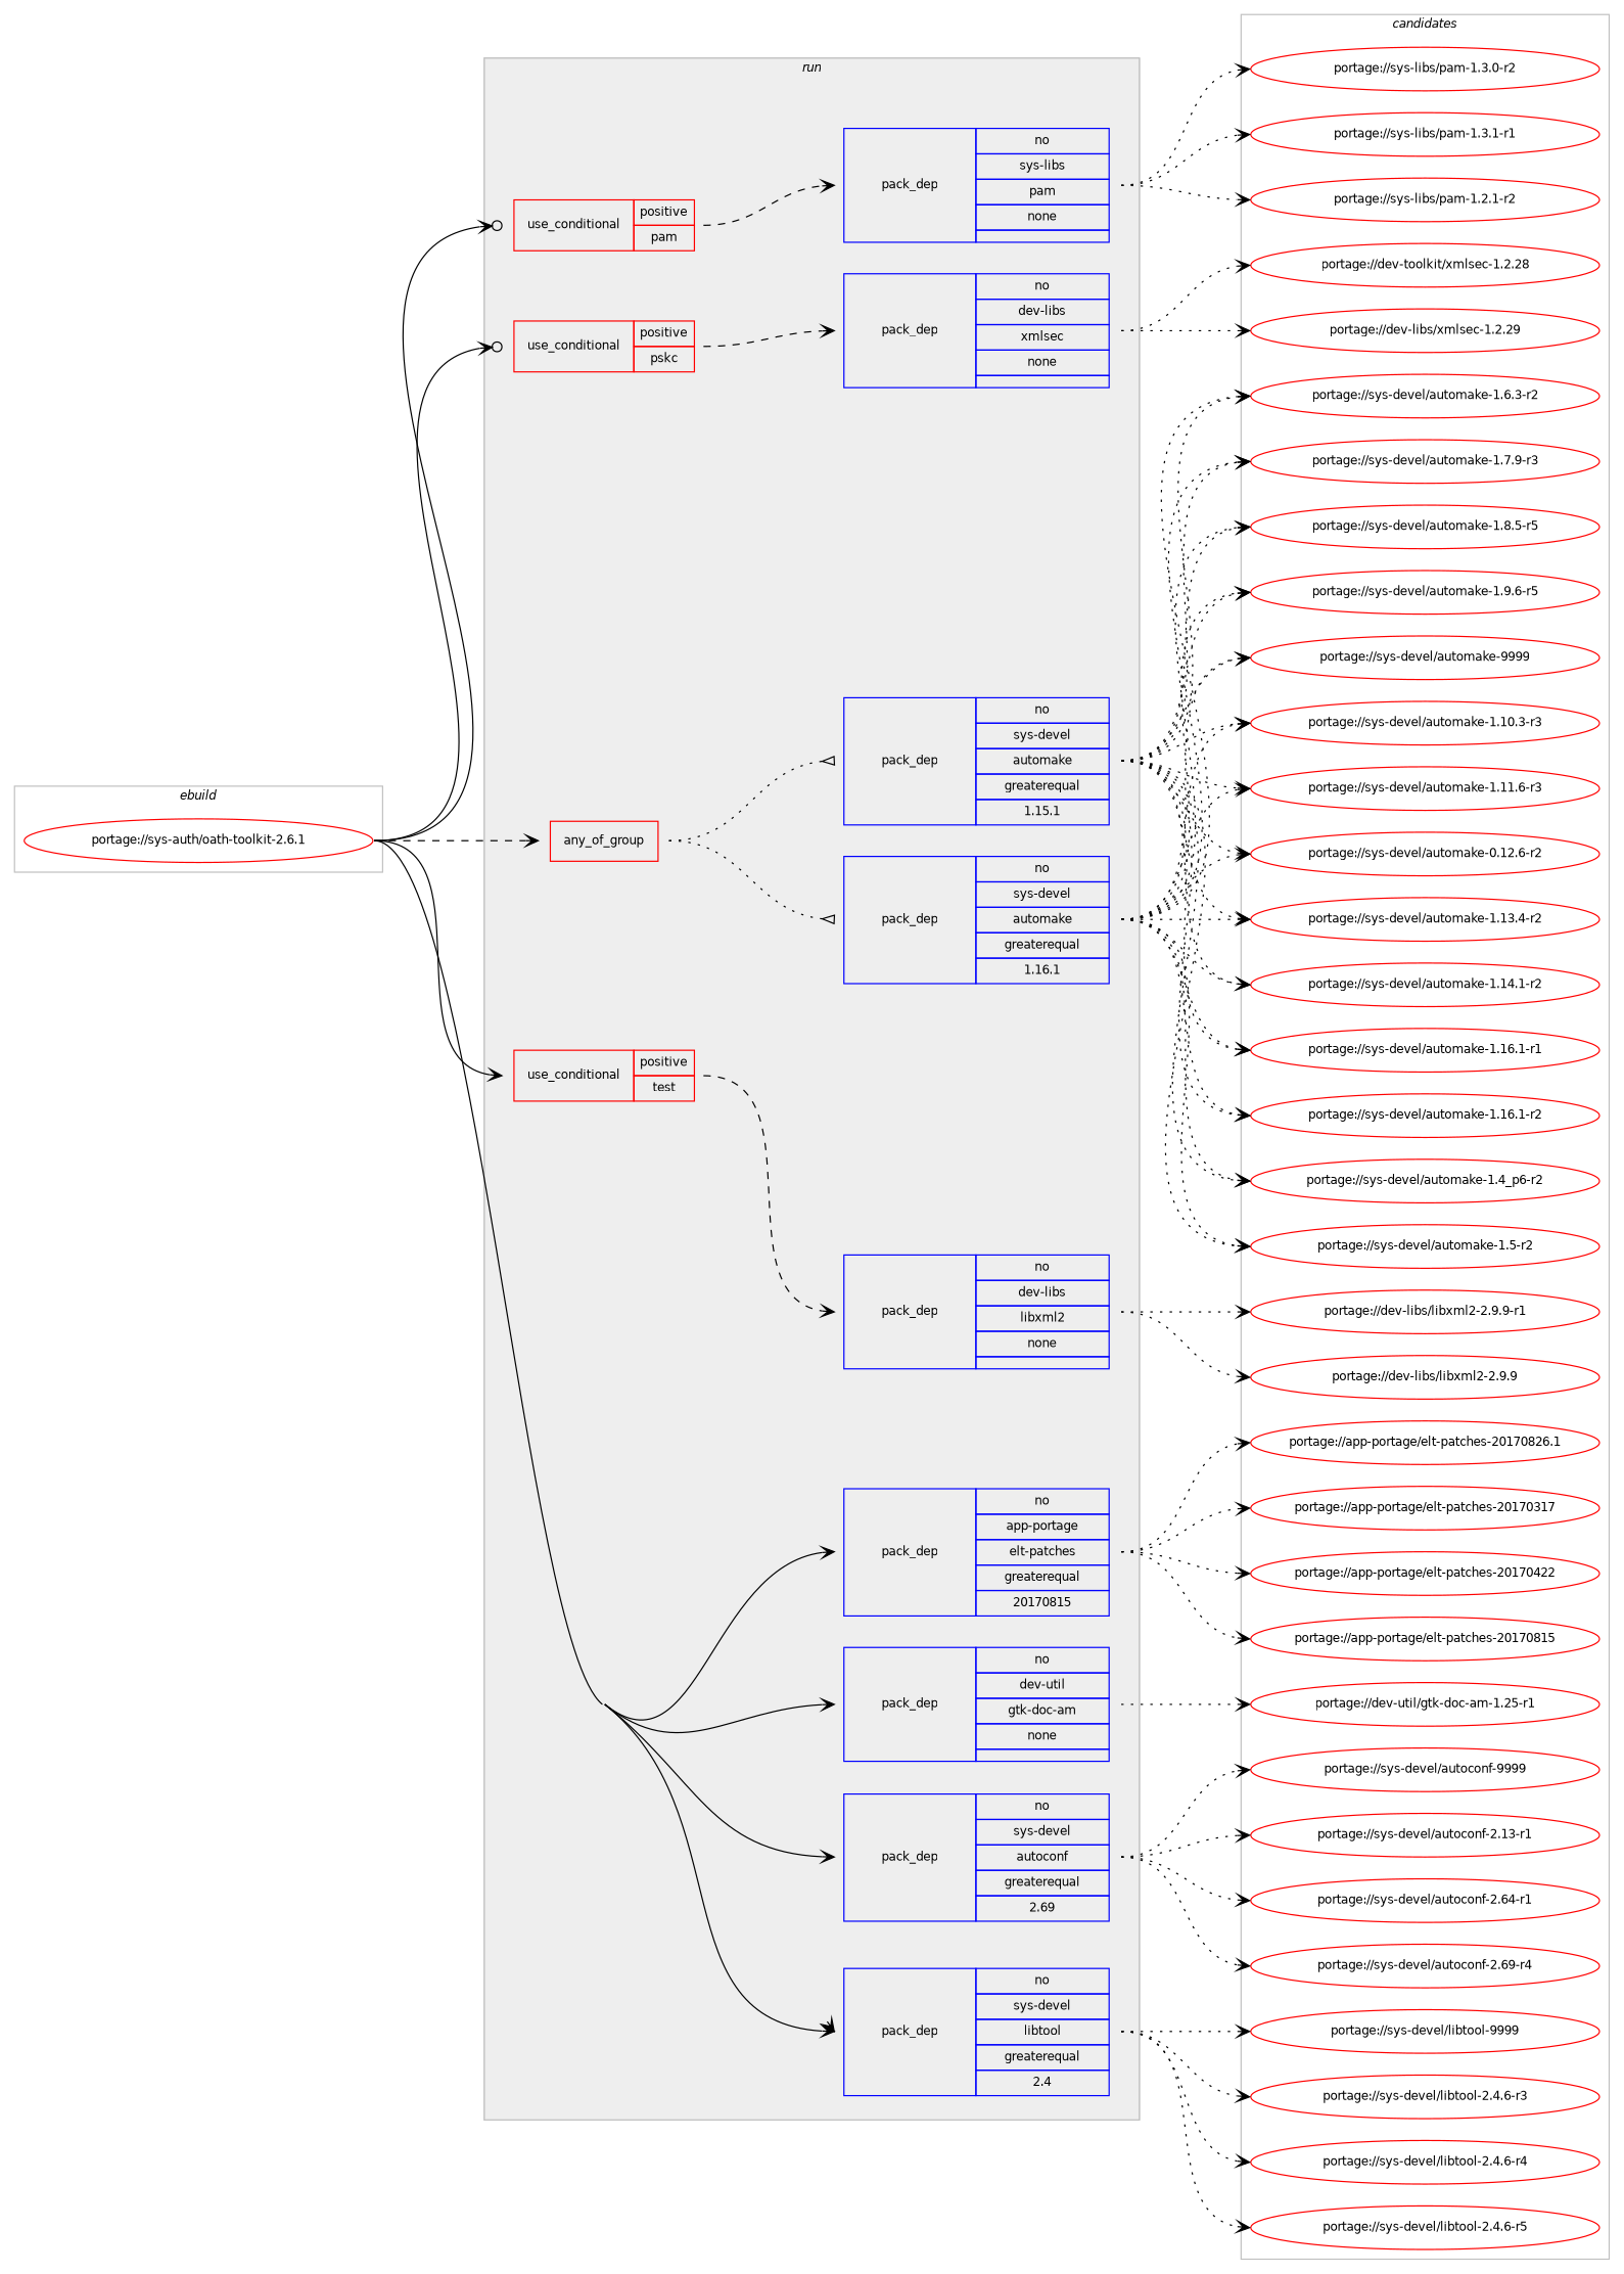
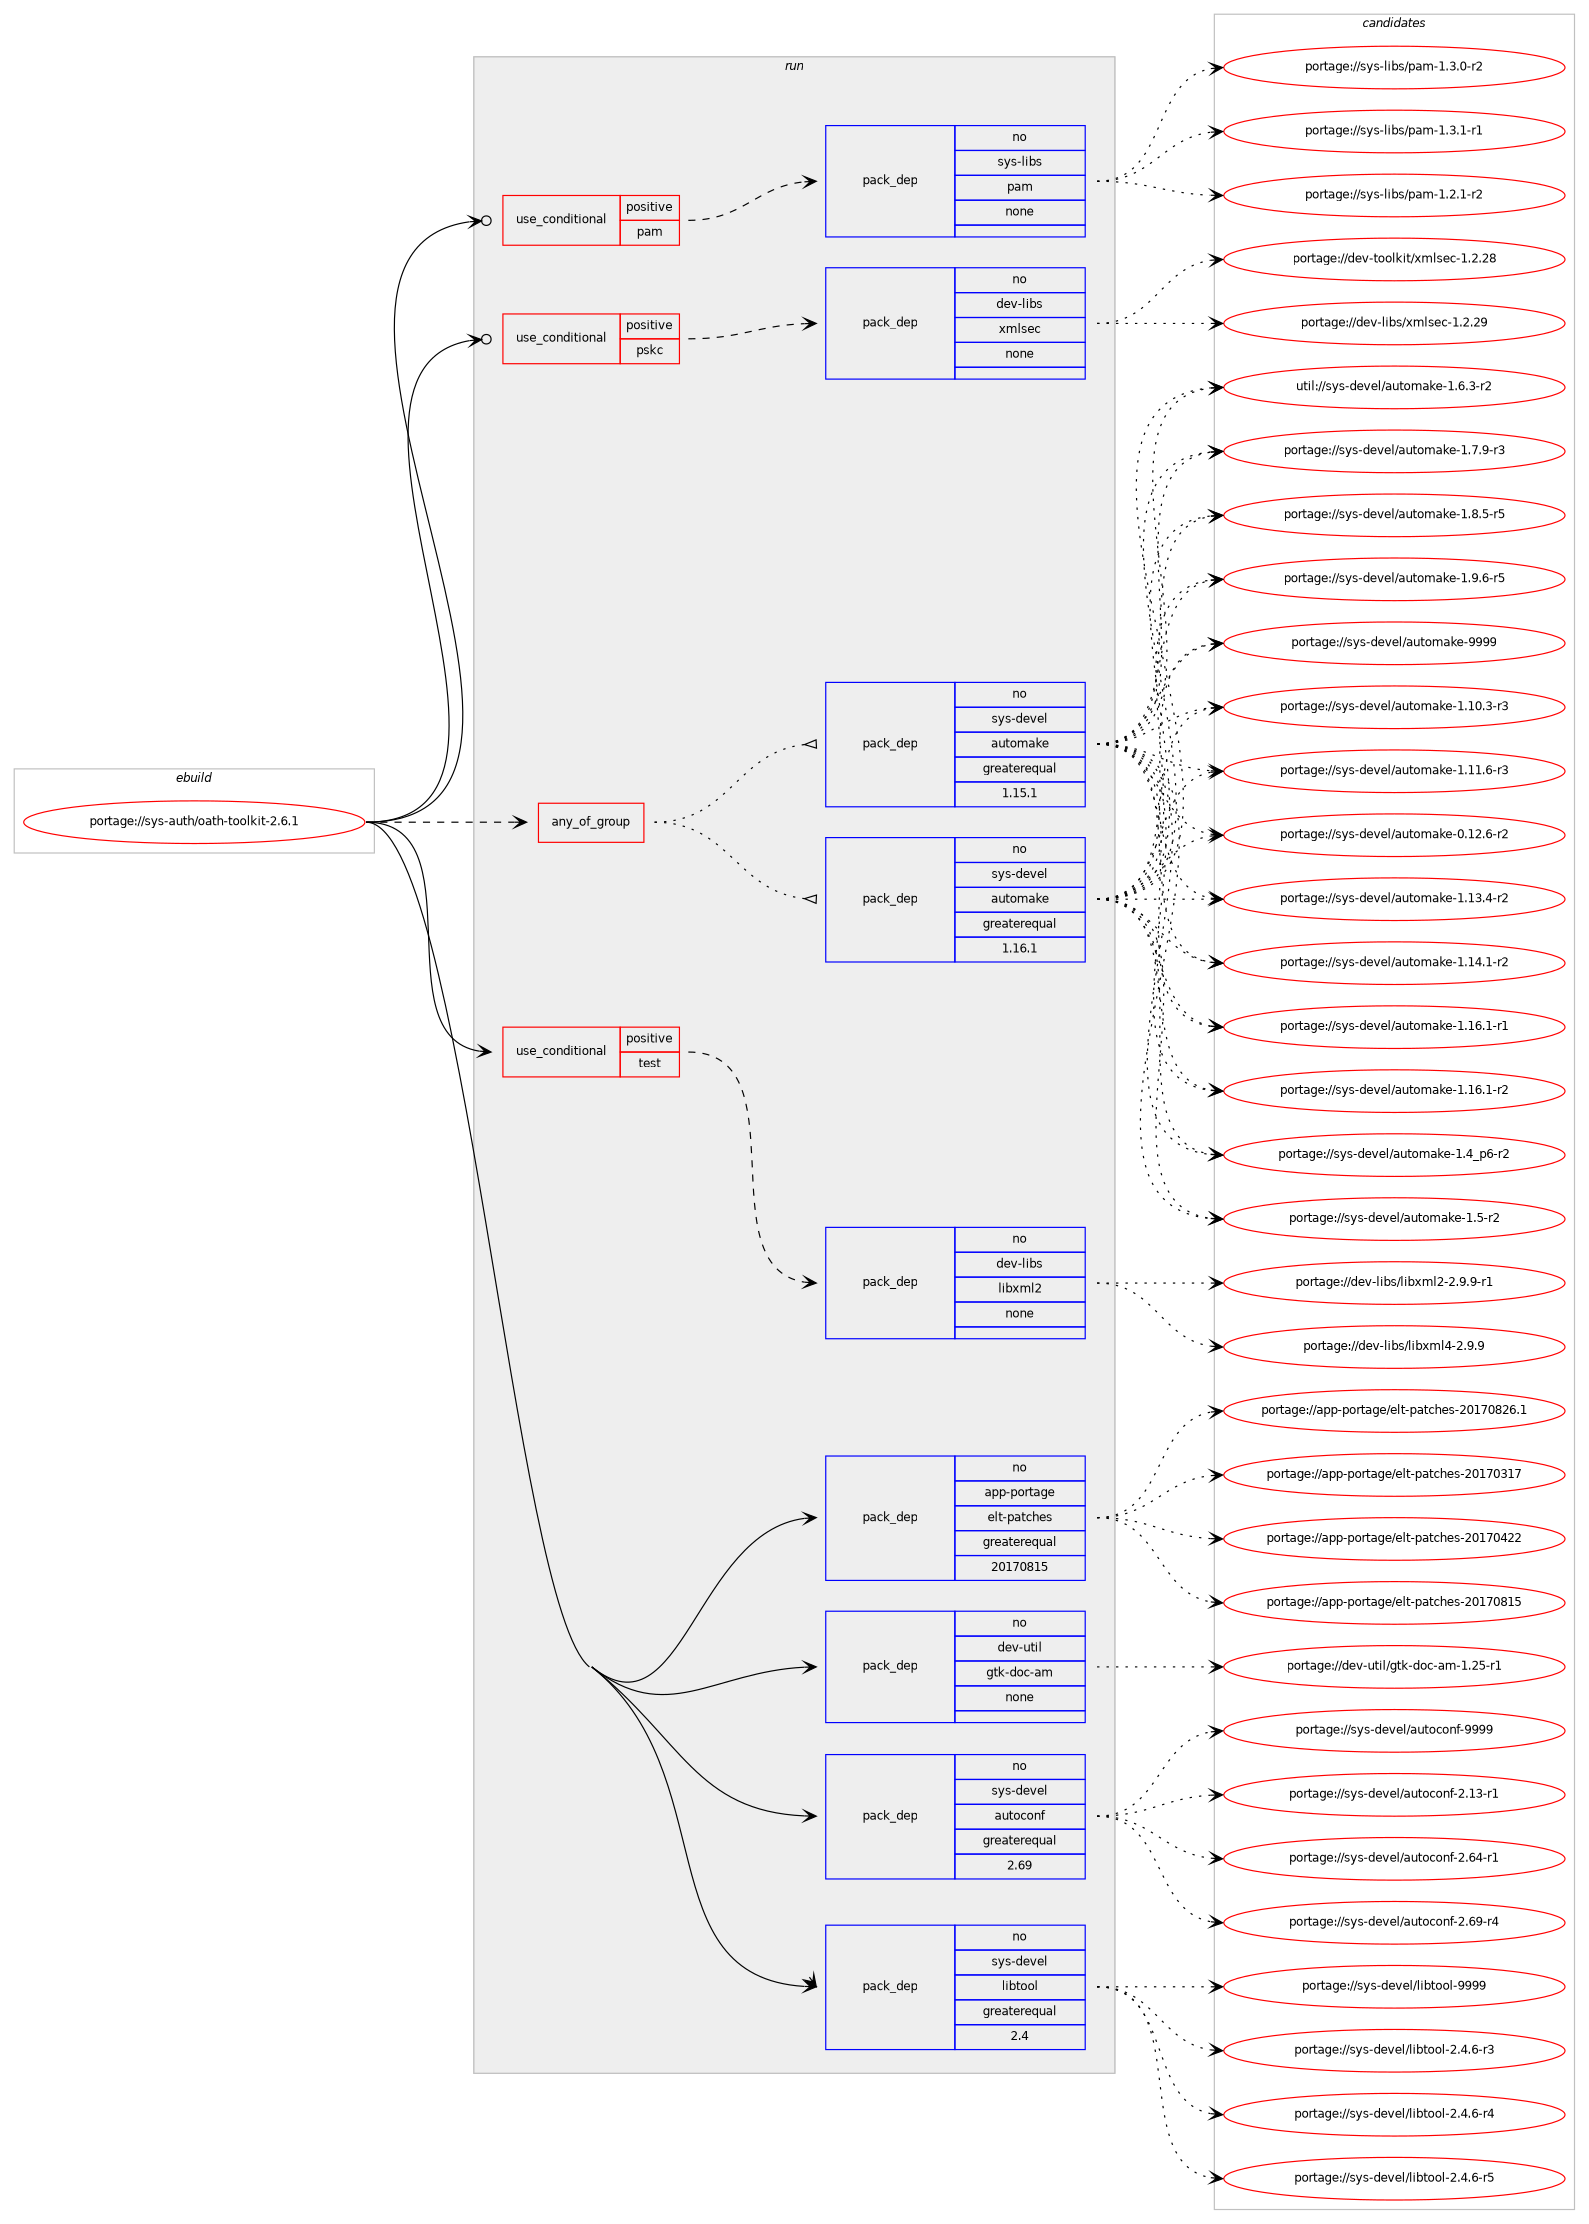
  digraph {
    compound=true
    concentrate=true
    fontname=Helvetica
    fontsize=10
    newrank=true
    rankdir=LR
    ranksep=1.5
    node [color=red fontname=Helvetica fontsize=10]
    edge [arrowhead=vee headport=w style=dotted tailport=e weight=100]
    n1 [label="portage://sys-auth/oath-toolkit-2.6.1" width=4]
    n2 [color=blue label=<<TABLE BORDER="0" CELLBORDER="1" CELLSPACING="0" CELLPADDING="4" WIDTH="220"><TR><TD ROWSPAN="6" CELLPADDING="30">pack_dep</TD></TR><TR><TD WIDTH="110">no</TD></TR><TR><TD>sys-devel</TD></TR><TR><TD>automake</TD></TR><TR><TD>greaterequal</TD></TR><TR><TD>1.16.1</TD></TR></TABLE>> shape=none]
    n3 [color=blue label=<<TABLE BORDER="0" CELLBORDER="1" CELLSPACING="0" CELLPADDING="4" WIDTH="220"><TR><TD ROWSPAN="6" CELLPADDING="30">pack_dep</TD></TR><TR><TD WIDTH="110">no</TD></TR><TR><TD>sys-devel</TD></TR><TR><TD>automake</TD></TR><TR><TD>greaterequal</TD></TR><TR><TD>1.15.1</TD></TR></TABLE>> shape=none]
    n4 [label=<<TABLE BORDER="0" CELLBORDER="1" CELLSPACING="0" CELLPADDING="4"><TR><TD CELLPADDING="10">any_of_group</TD></TR></TABLE>> shape=none]
    n5 [color=blue label=<<TABLE BORDER="0" CELLBORDER="1" CELLSPACING="0" CELLPADDING="4" WIDTH="220"><TR><TD ROWSPAN="6" CELLPADDING="30">pack_dep</TD></TR><TR><TD WIDTH="110">no</TD></TR><TR><TD>dev-libs</TD></TR><TR><TD>libxml2</TD></TR><TR><TD>none</TD></TR><TR><TD></TD></TR></TABLE>> shape=none]
    n6 [label=<<TABLE BORDER="0" CELLBORDER="1" CELLSPACING="0" CELLPADDING="4"><TR><TD ROWSPAN="3" CELLPADDING="10">use_conditional</TD></TR><TR><TD>positive</TD></TR><TR><TD>test</TD></TR></TABLE>> shape=none]
    n7 [color=blue label=<<TABLE BORDER="0" CELLBORDER="1" CELLSPACING="0" CELLPADDING="4" WIDTH="220"><TR><TD ROWSPAN="6" CELLPADDING="30">pack_dep</TD></TR><TR><TD WIDTH="110">no</TD></TR><TR><TD>app-portage</TD></TR><TR><TD>elt-patches</TD></TR><TR><TD>greaterequal</TD></TR><TR><TD>20170815</TD></TR></TABLE>> shape=none]
    n8 [color=blue label=<<TABLE BORDER="0" CELLBORDER="1" CELLSPACING="0" CELLPADDING="4" WIDTH="220"><TR><TD ROWSPAN="6" CELLPADDING="30">pack_dep</TD></TR><TR><TD WIDTH="110">no</TD></TR><TR><TD>dev-util</TD></TR><TR><TD>gtk-doc-am</TD></TR><TR><TD>none</TD></TR><TR><TD></TD></TR></TABLE>> shape=none]
    n9 [color=blue label=<<TABLE BORDER="0" CELLBORDER="1" CELLSPACING="0" CELLPADDING="4" WIDTH="220"><TR><TD ROWSPAN="6" CELLPADDING="30">pack_dep</TD></TR><TR><TD WIDTH="110">no</TD></TR><TR><TD>sys-devel</TD></TR><TR><TD>autoconf</TD></TR><TR><TD>greaterequal</TD></TR><TR><TD>2.69</TD></TR></TABLE>> shape=none]
    n10 [color=blue label=<<TABLE BORDER="0" CELLBORDER="1" CELLSPACING="0" CELLPADDING="4" WIDTH="220"><TR><TD ROWSPAN="6" CELLPADDING="30">pack_dep</TD></TR><TR><TD WIDTH="110">no</TD></TR><TR><TD>sys-devel</TD></TR><TR><TD>libtool</TD></TR><TR><TD>greaterequal</TD></TR><TR><TD>2.4</TD></TR></TABLE>> shape=none]
    n11 [color=blue label=<<TABLE BORDER="0" CELLBORDER="1" CELLSPACING="0" CELLPADDING="4" WIDTH="220"><TR><TD ROWSPAN="6" CELLPADDING="30">pack_dep</TD></TR><TR><TD WIDTH="110">no</TD></TR><TR><TD>sys-libs</TD></TR><TR><TD>pam</TD></TR><TR><TD>none</TD></TR><TR><TD></TD></TR></TABLE>> shape=none]
    n12 [label=<<TABLE BORDER="0" CELLBORDER="1" CELLSPACING="0" CELLPADDING="4"><TR><TD ROWSPAN="3" CELLPADDING="10">use_conditional</TD></TR><TR><TD>positive</TD></TR><TR><TD>pam</TD></TR></TABLE>> shape=none]
    n13 [color=blue label=<<TABLE BORDER="0" CELLBORDER="1" CELLSPACING="0" CELLPADDING="4" WIDTH="220"><TR><TD ROWSPAN="6" CELLPADDING="30">pack_dep</TD></TR><TR><TD WIDTH="110">no</TD></TR><TR><TD>dev-libs</TD></TR><TR><TD>xmlsec</TD></TR><TR><TD>none</TD></TR><TR><TD></TD></TR></TABLE>> shape=none]
    n14 [label=<<TABLE BORDER="0" CELLBORDER="1" CELLSPACING="0" CELLPADDING="4"><TR><TD ROWSPAN="3" CELLPADDING="10">use_conditional</TD></TR><TR><TD>positive</TD></TR><TR><TD>pskc</TD></TR></TABLE>> shape=none]
    n15 [label="portage://sys-devel/automake-1.10.3-r3" width=4]
    n16 [label="portage://sys-devel/automake-1.11.6-r3" width=4]
    n17 [label="portage://sys-devel/automake-0.12.6-r2" width=4]
    n18 [label="portage://sys-devel/automake-1.13.4-r2" width=4]
    n19 [label="portage://sys-devel/automake-1.14.1-r2" width=4]
    n20 [label="portage://sys-devel/automake-1.16.1-r1" width=4]
    n21 [label="portage://sys-devel/automake-1.16.1-r2" width=4]
    n22 [label="portage://sys-devel/automake-1.4_p6-r2" width=4]
    n23 [label="portage://sys-devel/automake-1.5-r2" width=4]
-   n24 [label="portage://sys-devel/automake-1.6.3-r2" width=4]
+   n24 [label="util://sys-devel/automake-1.6.3-r2" width=4]
    n25 [label="portage://sys-devel/automake-1.7.9-r3" width=4]
    n26 [label="portage://sys-devel/automake-1.8.5-r5" width=4]
    n27 [label="portage://sys-devel/automake-1.9.6-r5" width=4]
    n28 [label="portage://sys-devel/automake-9999" width=4]
-   n29 [label="portage://dev-libs/libxml2-2.9.9" width=4]
+   n29 [label="portage://dev-libs/libxml4-2.9.9" width=4]
    n30 [label="portage://dev-libs/libxml2-2.9.9-r1" width=4]
    n31 [label="portage://app-portage/elt-patches-20170317" width=4]
    n32 [label="portage://app-portage/elt-patches-20170422" width=4]
    n33 [label="portage://app-portage/elt-patches-20170815" width=4]
    n34 [label="portage://app-portage/elt-patches-20170826.1" width=4]
    n35 [label="portage://dev-util/gtk-doc-am-1.25-r1" width=4]
    n36 [label="portage://sys-devel/autoconf-2.13-r1" width=4]
    n37 [label="portage://sys-devel/autoconf-2.64-r1" width=4]
    n38 [label="portage://sys-devel/autoconf-2.69-r4" width=4]
    n39 [label="portage://sys-devel/autoconf-9999" width=4]
    n40 [label="portage://sys-devel/libtool-2.4.6-r3" width=4]
    n41 [label="portage://sys-devel/libtool-2.4.6-r4" width=4]
    n42 [label="portage://sys-devel/libtool-2.4.6-r5" width=4]
    n43 [label="portage://sys-devel/libtool-9999" width=4]
    n44 [label="portage://sys-libs/pam-1.2.1-r2" width=4]
    n45 [label="portage://sys-libs/pam-1.3.0-r2" width=4]
    n46 [label="portage://sys-libs/pam-1.3.1-r1" width=4]
    n47 [label="portage://dev-toolkit/xmlsec-1.2.28" width=4]
    n48 [label="portage://dev-libs/xmlsec-1.2.29" width=4]
    subgraph cluster_1 {
      color=gray
      label=<<i>ebuild</i>>
      rank=same
      n1
    }
    subgraph cluster_2 {
      color=gray
      label=<<i>dependencies</i>>
      subgraph cluster_3 {
        color=gray
        fillcolor="#eeeeee"
        label=<<i>compile</i>>
        style=filled
        subgraph sub_4 {
          color=gray
          fillcolor="#eeeeee"
          label=<<i>compile</i>>
          style=filled
          n4
          subgraph sub_5 {
            color=gray
            fillcolor="#eeeeee"
            label=<<i>compile</i>>
            style=filled
            n2
          }
          subgraph sub_6 {
            color=gray
            fillcolor="#eeeeee"
            label=<<i>compile</i>>
            style=filled
            n3
          }
        }
        subgraph sub_7 {
          color=gray
          fillcolor="#eeeeee"
          label=<<i>compile</i>>
          style=filled
          n6
          subgraph sub_8 {
            color=gray
            fillcolor="#eeeeee"
            label=<<i>compile</i>>
            style=filled
            n5
          }
        }
        subgraph sub_9 {
          color=gray
          fillcolor="#eeeeee"
          label=<<i>compile</i>>
          style=filled
          n7
        }
        subgraph sub_10 {
          color=gray
          fillcolor="#eeeeee"
          label=<<i>compile</i>>
          style=filled
          n8
        }
        subgraph sub_11 {
          color=gray
          fillcolor="#eeeeee"
          label=<<i>compile</i>>
          style=filled
          n9
        }
        subgraph sub_12 {
          color=gray
          fillcolor="#eeeeee"
          label=<<i>compile</i>>
          style=filled
          n10
        }
      }
      subgraph cluster_13 {
        color=gray
        fillcolor="#eeeeee"
        label=<<i>compile and run</i>>
        style=filled
        subgraph sub_14 {
          color=gray
          fillcolor="#eeeeee"
          label=<<i>compile and run</i>>
          style=filled
          n12
          subgraph sub_15 {
            color=gray
            fillcolor="#eeeeee"
            label=<<i>compile and run</i>>
            style=filled
            n11
          }
        }
        subgraph sub_16 {
          color=gray
          fillcolor="#eeeeee"
          label=<<i>compile and run</i>>
          style=filled
          n14
          subgraph sub_17 {
            color=gray
            fillcolor="#eeeeee"
            label=<<i>compile and run</i>>
            style=filled
            n13
          }
        }
      }
      subgraph cluster_18 {
        color=gray
        fillcolor="#eeeeee"
        label=<<i>run</i>>
        style=filled
      }
    }
    subgraph cluster_19 {
      color=gray
      label=<<i>candidates</i>>
      rank=same
      subgraph sub_20 {
        color=black
        label=<<i>candidates</i>>
        nodesep=1
        rank=same
        n15
        n16
        n17
        n18
        n19
        n20
        n21
        n22
        n23
        n24
        n25
        n26
        n27
        n28
      }
      subgraph sub_21 {
        color=black
        label=<<i>candidates</i>>
        nodesep=1
        rank=same
        n15
        n16
        n17
        n18
        n19
        n20
        n21
        n22
        n23
        n24
        n25
        n26
        n27
        n28
      }
      subgraph sub_22 {
        color=black
        label=<<i>candidates</i>>
        nodesep=1
        rank=same
        n29
        n30
      }
      subgraph sub_23 {
        color=black
        label=<<i>candidates</i>>
        nodesep=1
        rank=same
        n31
        n32
        n33
        n34
      }
      subgraph sub_24 {
        color=black
        label=<<i>candidates</i>>
        nodesep=1
        rank=same
        n35
      }
      subgraph sub_25 {
        color=black
        label=<<i>candidates</i>>
        nodesep=1
        rank=same
        n36
        n37
        n38
        n39
      }
      subgraph sub_26 {
        color=black
        label=<<i>candidates</i>>
        nodesep=1
        rank=same
        n40
        n41
        n42
        n43
      }
      subgraph sub_27 {
        color=black
        label=<<i>candidates</i>>
        nodesep=1
        rank=same
        n44
        n45
        n46
      }
      subgraph sub_28 {
        color=black
        label=<<i>candidates</i>>
        nodesep=1
        rank=same
        n47
        n48
      }
    }
    n1 -> n4 [style=dashed weight=20]
    n1 -> n6 [style=solid weight=20]
    n1 -> n7 [style=solid weight=20]
    n1 -> n8 [style=solid weight=20]
    n1 -> n9 [style=solid weight=20]
    n1 -> n10 [style=solid weight=20]
    n1 -> n12 [arrowhead=odotvee style=solid weight=20]
    n1 -> n14 [arrowhead=odotvee style=solid weight=20]
    n2 -> n15
    n2 -> n16
    n2 -> n17
    n2 -> n18
    n2 -> n19
    n2 -> n20
    n2 -> n21
    n2 -> n22
    n2 -> n23
    n2 -> n24
    n2 -> n25
    n2 -> n26
    n2 -> n27
    n2 -> n28
    n3 -> n15
    n3 -> n16
    n3 -> n17
    n3 -> n18
    n3 -> n19
    n3 -> n20
    n3 -> n21
    n3 -> n22
    n3 -> n23
    n3 -> n24
    n3 -> n25
    n3 -> n26
    n3 -> n27
    n3 -> n28
    n4 -> n2 [arrowhead=oinv weight=20]
    n4 -> n3 [arrowhead=oinv weight=20]
    n5 -> n29
    n5 -> n30
    n6 -> n5 [style=dashed weight=20]
    n7 -> n31
    n7 -> n32
    n7 -> n33
    n7 -> n34
    n8 -> n35
    n9 -> n36
    n9 -> n37
    n9 -> n38
    n9 -> n39
    n10 -> n40
    n10 -> n41
    n10 -> n42
    n10 -> n43
    n11 -> n44
    n11 -> n45
    n11 -> n46
    n12 -> n11 [style=dashed weight=20]
    n13 -> n47
    n13 -> n48
    n14 -> n13 [style=dashed weight=20]
  }
